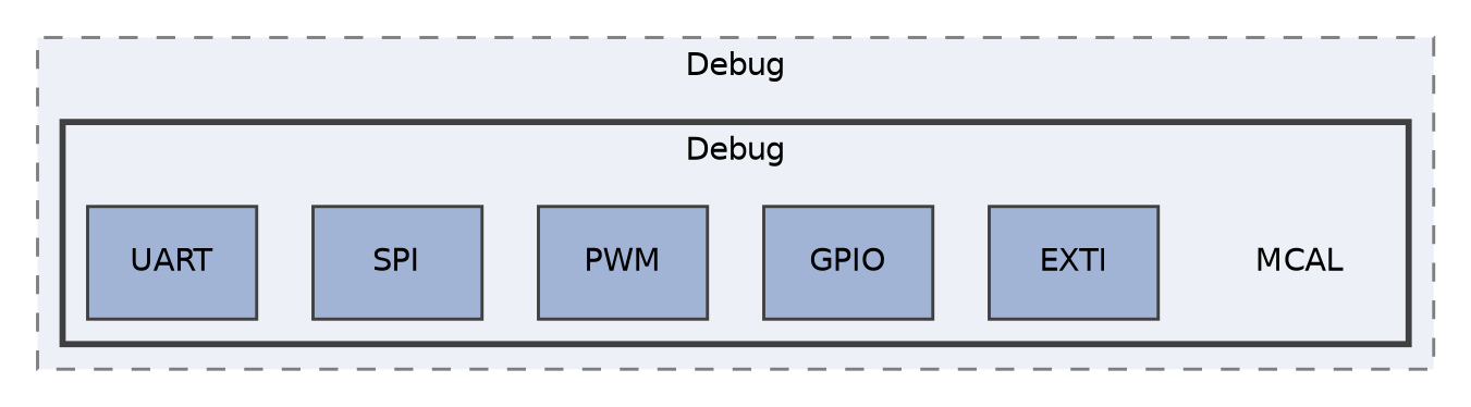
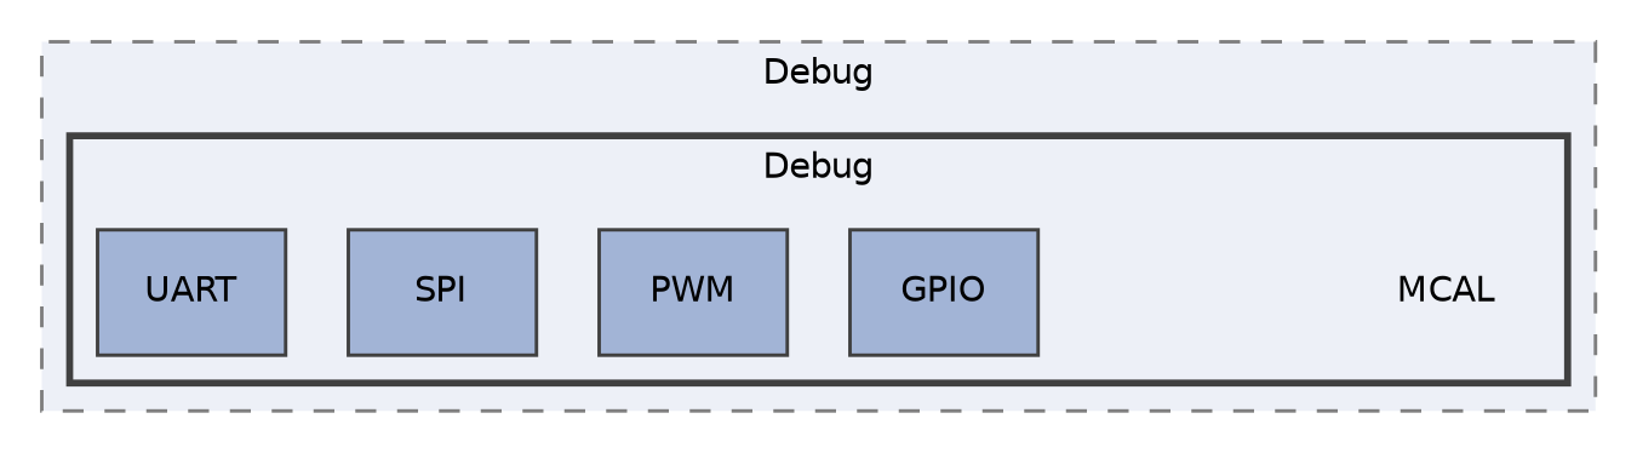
  digraph {
    compound=true
    node [fontname=Helvetica fontsize=10 shape=box color=grey25 fillcolor="#a2b4d6" style="filled,"]
    n1 [label=MCAL shape=plaintext color="" fillcolor="" style=""]
-   n2 [label=EXTI]
    n3 [label=GPIO]
    n4 [label=PWM]
    n5 [label=SPI]
    n6 [label=UART]
    subgraph cluster_1 {
      bgcolor="#edf0f7"
      fontname=Helvetica
      fontsize=10
      label=Debug
      pencolor=grey50
      style="filled,dashed,"
      subgraph cluster_2 {
        bgcolor="#edf0f7"
        fontname=Helvetica
        fontsize=10
        pencolor=grey25
        style="filled,bold,"
        n1
-       n2
        n3
        n4
        n5
        n6
      }
    }
  }
